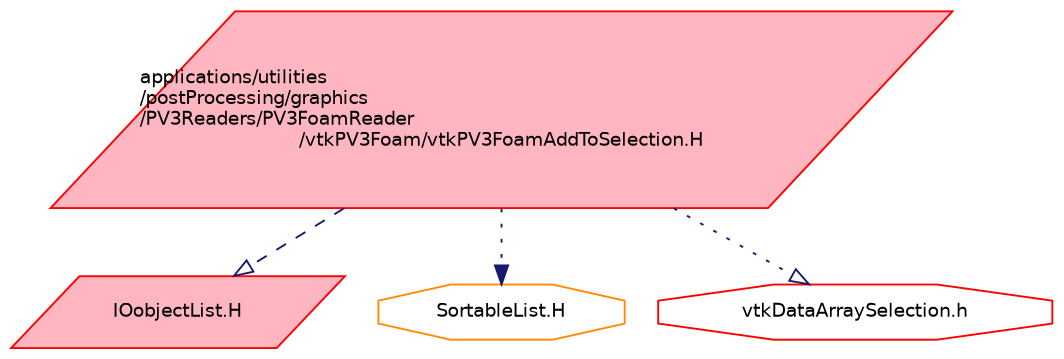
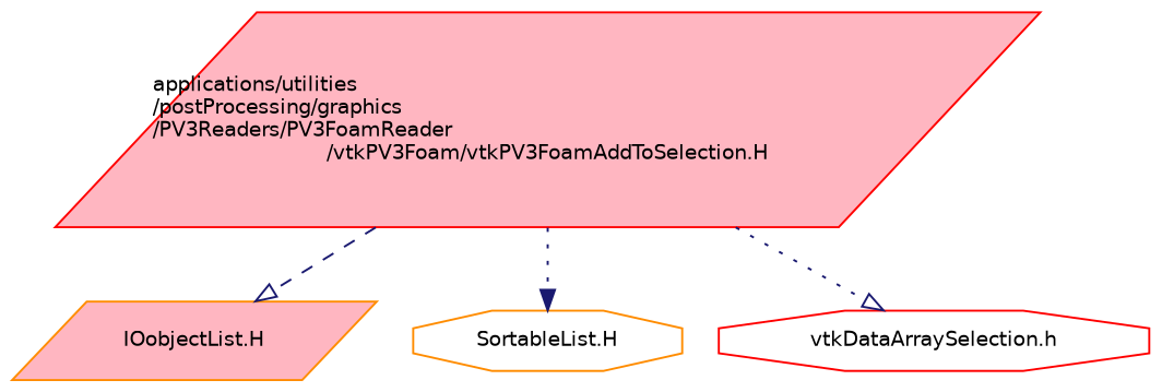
  digraph {
    node [color=red fillcolor=lightpink fontname=Helvetica fontsize=10 shape=parallelogram style=filled]
    edge [color=midnightblue fontname=Helvetica fontsize=10 labelfontname=Helvetica labelfontsize=10 style=dotted arrowhead=onormal]
    n1 [fontcolor=black height=0.2 label="applications/utilities\l/postProcessing/graphics\l/PV3Readers/PV3FoamReader\l/vtkPV3Foam/vtkPV3FoamAddToSelection.H" width=0.4]
-   n2 [height=0.2 label="IOobjectList.H" width=0.4]
+   n2 [color=darkorange height=0.2 label="IOobjectList.H" width=0.4]
    n3 [color=darkorange height=0.2 label="SortableList.H" shape=octagon width=0.4 fillcolor=white]
    n4 [height=0.2 label="vtkDataArraySelection.h" shape=octagon width=0.4 fillcolor=white]
    n1 -> n2 [style=dashed]
    n1 -> n3 [arrowhead=normal]
    n1 -> n4
  }
